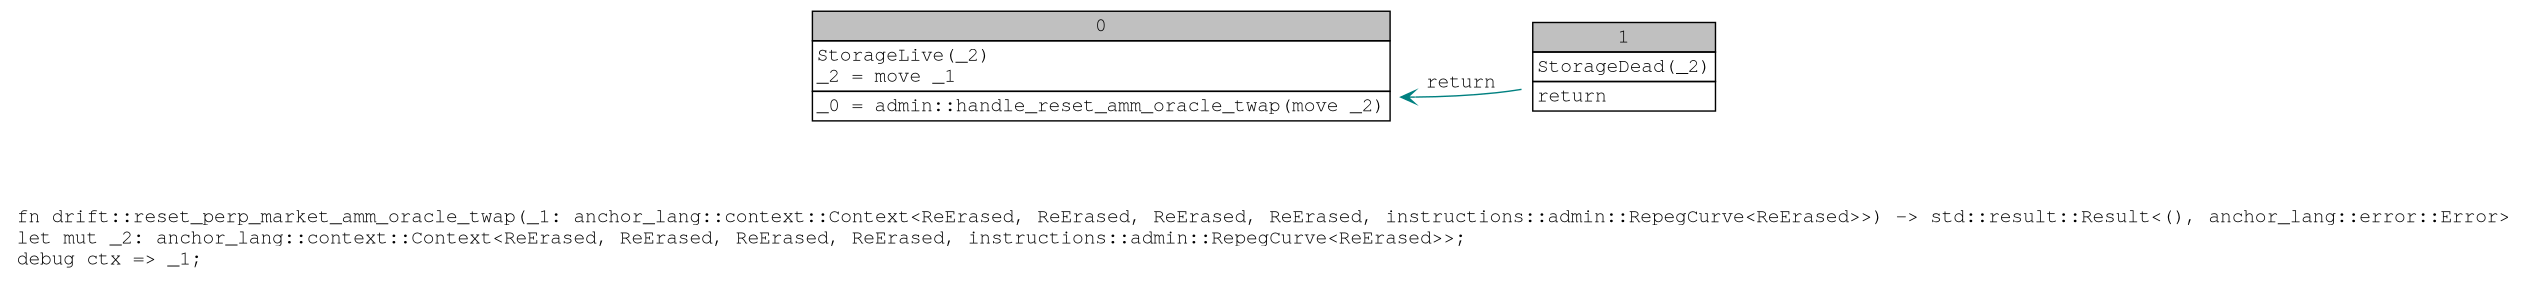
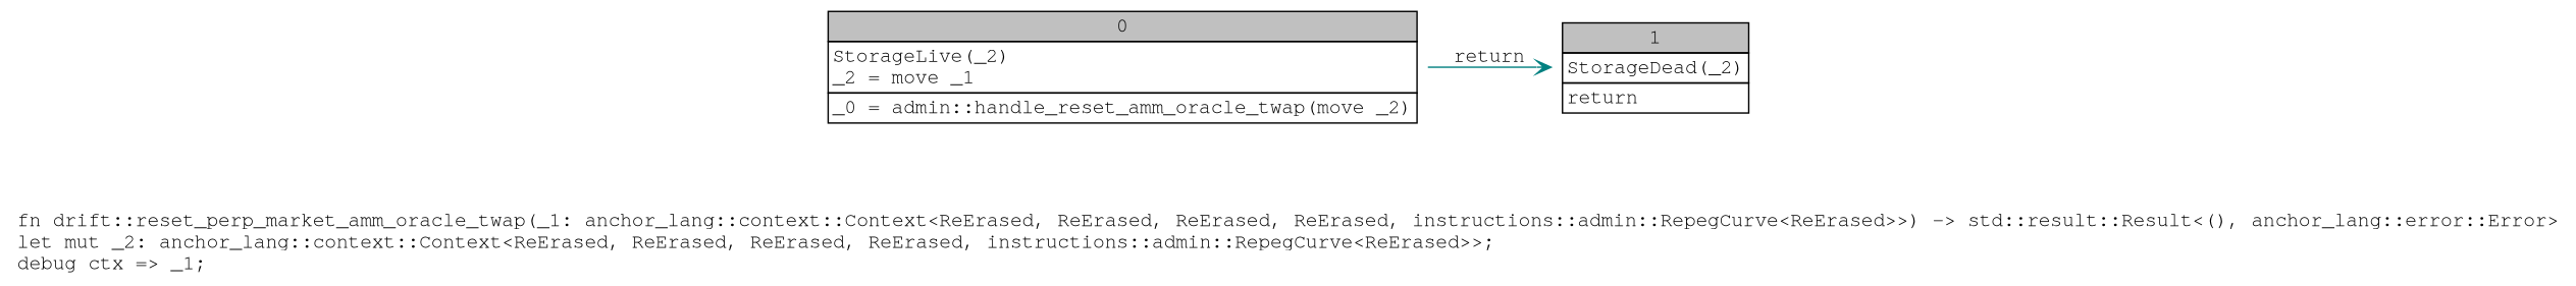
  digraph {
    fontname="Courier, monospace"
    label=<fn drift::reset_perp_market_amm_oracle_twap(_1: anchor_lang::context::Context&lt;ReErased, ReErased, ReErased, ReErased, instructions::admin::RepegCurve&lt;ReErased&gt;&gt;) -&gt; std::result::Result&lt;(), anchor_lang::error::Error&gt;<br align="left"/>let mut _2: anchor_lang::context::Context&lt;ReErased, ReErased, ReErased, ReErased, instructions::admin::RepegCurve&lt;ReErased&gt;&gt;;<br align="left"/>debug ctx =&gt; _1;<br align="left"/>>
    rankdir=LR
    node [fontname="Courier, monospace" shape=none]
    n1 [label=<<table border="0" cellborder="1" cellspacing="0"><tr><td bgcolor="gray" align="center" colspan="1">0</td></tr><tr><td align="left" balign="left">StorageLive(_2)<br/>_2 = move _1<br/></td></tr><tr><td align="left">_0 = admin::handle_reset_amm_oracle_twap(move _2)</td></tr></table>>]
    n2 [label=<<table border="0" cellborder="1" cellspacing="0"><tr><td bgcolor="gray" align="center" colspan="1">1</td></tr><tr><td align="left" balign="left">StorageDead(_2)<br/></td></tr><tr><td align="left">return</td></tr></table>>]
-   n2 -> n1 [fontname="Courier, monospace" label=return color=teal style=solid arrowhead=vee]
+   n1 -> n2 [fontname="Courier, monospace" label=return color=teal style=solid arrowhead=vee]
  }
